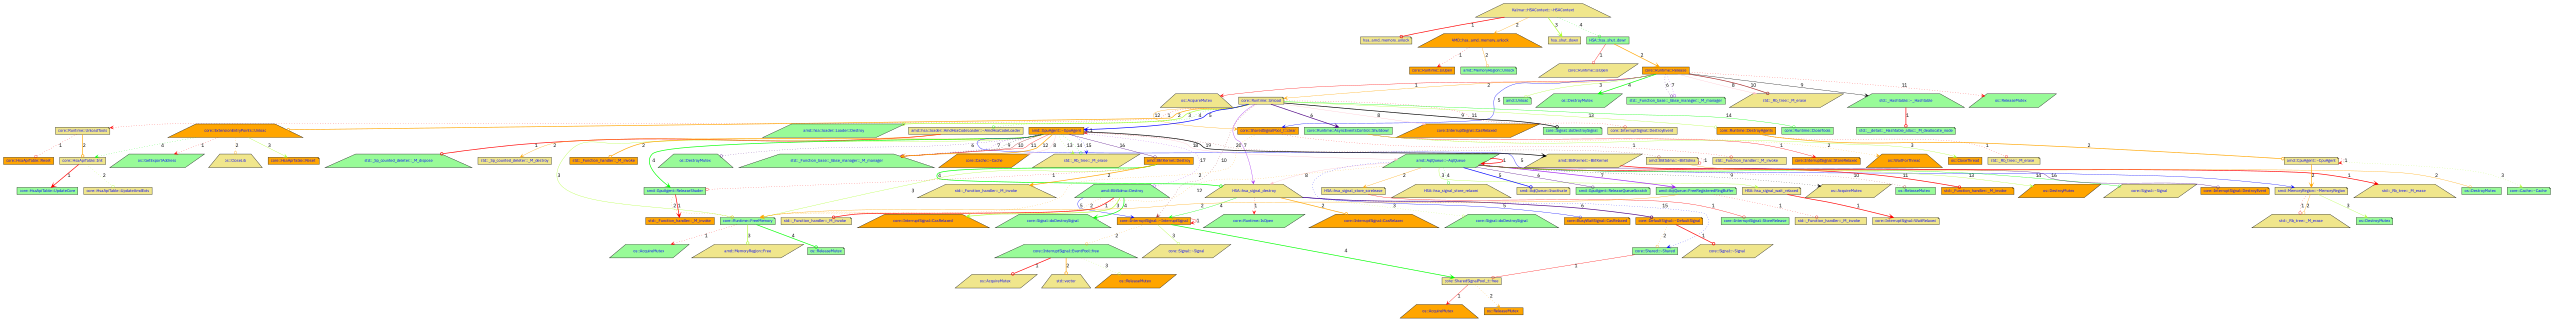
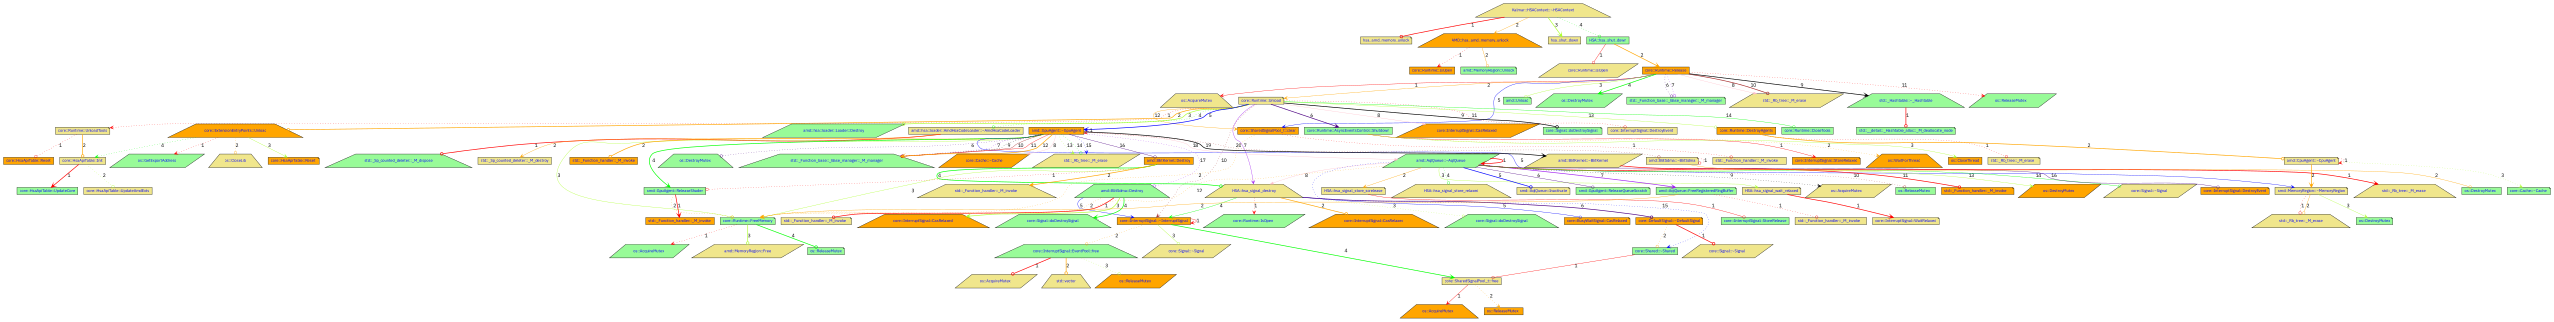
  digraph {
    fontname="IBM Plex Sans"
    rankdir=TB
    node [fillcolor=khaki fontcolor=blue fontname="IBM Plex Sans" fontsize=12 ordering=out shape=box style=filled]
    edge [arrowhead=odot color=red fontname="IBM Plex Sans" style=dotted]
    "Kalmar::HSAContext::~HSAContext" [height=.3 shape=trapezium]
    hsa_amd_memory_unlock [height=.3 shape=note]
    "AMD::hsa_amd_memory_unlock" [fillcolor=orange height=.3 shape=trapezium]
    hsa_shut_down [height=.3]
    "HSA::hsa_shut_down" [fillcolor=palegreen height=.3]
    "core::Runtime::IsOpen" [fillcolor=orange height=.3]
    "amd::MemoryRegion::Unlock" [fillcolor=palegreen height=.3 shape=note]
    "core::Runtime::IsOpen " [height=.3 shape=parallelogram]
    "core::Runtime::Release" [fillcolor=orange height=.3]
    "os::AcquireMutex" [height=.3 shape=trapezium]
    "core::Runtime::Unload" [height=.3 shape=note]
    "core::SharedSignalPool_t::clear" [fillcolor=orange height=.3]
    "amd::Unload" [fillcolor=palegreen height=.3 shape=note]
    "os::DestroyMutex    " [fillcolor=palegreen height=.3 shape=parallelogram]
    "std::_Function_base::_Base_manager::_M_manager " [fillcolor=palegreen height=.3 shape=note]
    "std::_Rb_tree::_M_erase    " [height=.3 shape=parallelogram]
    "std::_Hashtable::~_Hashtable" [fillcolor=palegreen height=.3 shape=trapezium]
    "os::ReleaseMutex    " [fillcolor=palegreen height=.3 shape=parallelogram]
    "core::Runtime::UnloadTools" [height=.3 shape=note]
    "core::ExtensionEntryPoints::Unload" [fillcolor=orange height=.3 shape=trapezium]
    "amd::hsa::loader::Loader::Destroy" [fillcolor=palegreen height=.3 shape=parallelogram]
    "amd::hsa::loader::AmdHsaCodeLoader::~AmdHsaCodeLoader" [height=.3]
    "amd::GpuAgent::~GpuAgent" [fillcolor=orange height=.3]
    "HSA::hsa_signal_destroy" [height=.3 shape=trapezium]
    "core::InterruptSignal::~InterruptSignal" [fillcolor=orange height=.3]
    "core::Runtime::AsyncEventsControl::Shutdown" [fillcolor=palegreen height=.3]
    "core::InterruptSignal::CasRelaxed  " [fillcolor=orange height=.3 shape=parallelogram]
    "core::Signal::doDestroySignal  " [fillcolor=palegreen height=.3 shape=note]
    "core::InterruptSignal::DestroyEvent " [height=.3]
    "core::Runtime::DestroyAgents" [fillcolor=orange height=.3]
    "core::Runtime::CloseTools" [fillcolor=palegreen height=.3]
    "core::Runtime::FreeMemory" [fillcolor=palegreen height=.3 shape=note]
    "std::_Function_handler::_M_invoke      " [height=.3]
    "std::__detail::_Hashtable_alloc::_M_deallocate_node" [fillcolor=palegreen height=.3 shape=note]
    "core::HsaApiTable::Reset" [fillcolor=orange height=.3]
    "core::HsaApiTable::Init" [height=.3]
    "os::GetExportAddress" [fillcolor=palegreen height=.3 shape=parallelogram]
    "os::CloseLib" [height=.3 shape=trapezium]
    "core::HsaApiTable::Reset " [fillcolor=orange height=.3 shape=note]
    "std::_Sp_counted_deleter::_M_dispose" [fillcolor=palegreen height=.3 shape=trapezium]
    "std::_Sp_counted_deleter::_M_destroy" [height=.3]
    "std::_Function_handler::_M_invoke" [fillcolor=orange height=.3]
    "amd::GpuAgent::ReleaseShader" [fillcolor=palegreen height=.3]
    "amd::MemoryRegion::~MemoryRegion" [height=.3 shape=note]
    "os::DestroyMutex " [fillcolor=palegreen height=.3 shape=trapezium]
    "std::_Function_base::_Base_manager::_M_manager" [fillcolor=palegreen height=.3 shape=trapezium]
    "core::Cache::~Cache" [fillcolor=orange height=.3 shape=parallelogram]
    "std::_Rb_tree::_M_erase " [height=.3 shape=parallelogram]
    "amd::BlitKernel::Destroy" [fillcolor=orange height=.3]
    "amd::BlitSdma::Destroy" [fillcolor=palegreen height=.3 shape=trapezium]
    "amd::AqlQueue::~AqlQueue" [fillcolor=palegreen height=.3 shape=parallelogram]
    "amd::BlitKernel::~BlitKernel" [height=.3 shape=parallelogram]
    "amd::BlitSdma::~BlitSdma" [height=.3 shape=note]
    "core::Runtime::IsOpen  " [fillcolor=palegreen height=.3 shape=parallelogram]
    "core::InterruptSignal::CasRelaxed" [fillcolor=orange height=.3 shape=trapezium]
    "core::Signal::doDestroySignal" [fillcolor=palegreen height=.3 shape=trapezium]
    "core::BusyWaitSignal::CasRelaxed" [fillcolor=orange height=.3 shape=note]
    "core::DefaultSignal::~DefaultSignal" [fillcolor=orange height=.3 shape=note]
    "core::InterruptSignal::EventPool::free" [fillcolor=palegreen height=.3 shape=trapezium]
    "core::Signal::~Signal" [height=.3 shape=parallelogram]
    "core::SharedSignalPool_t::free" [height=.3]
    "core::InterruptSignal::StoreRelaxed" [fillcolor=orange height=.3 shape=note]
    "os::WaitForThread" [fillcolor=orange height=.3 shape=trapezium]
    "os::CloseThread" [fillcolor=orange height=.3]
    "std::_Rb_tree::_M_erase   " [height=.3 shape=note]
    "amd::CpuAgent::~CpuAgent" [height=.3 shape=note]
    "core::HsaApiTable::UpdateCore" [fillcolor=palegreen height=.3]
    "core::HsaApiTable::UpdateAmdExts" [height=.3]
    "os::AcquireMutex " [fillcolor=palegreen height=.3 shape=parallelogram]
    "amd::MemoryRegion::Free" [height=.3 shape=parallelogram]
    "os::ReleaseMutex" [fillcolor=palegreen height=.3 shape=note]
    "std::_Function_handler::_M_invoke " [fillcolor=orange height=.3]
    "std::_Rb_tree::_M_erase" [height=.3 shape=trapezium]
    "os::DestroyMutex" [fillcolor=palegreen height=.3 shape=note]
    "std::_Function_handler::_M_invoke  " [height=.3 shape=trapezium]
    "std::_Function_handler::_M_invoke   " [height=.3 shape=note]
    "core::InterruptSignal::CasRelaxed " [fillcolor=orange height=.3 shape=trapezium]
    "core::Signal::doDestroySignal " [fillcolor=palegreen height=.3 shape=trapezium]
    "core::Shared::~Shared" [fillcolor=palegreen height=.3]
    "HSA::hsa_signal_store_screlease" [height=.3 shape=note]
    "HSA::hsa_signal_wait_relaxed" [height=.3 shape=note]
    "HSA::hsa_signal_store_relaxed" [height=.3 shape=trapezium]
    "amd::AqlQueue::Inactivate" [height=.3 shape=note]
    "amd::GpuAgent::ReleaseQueueScratch" [fillcolor=palegreen height=.3 shape=note]
    "amd::AqlQueue::FreeRegisteredRingBuffer" [fillcolor=palegreen height=.3 shape=note]
    "os::AcquireMutex    " [height=.3 shape=parallelogram]
    "os::ReleaseMutex   " [fillcolor=palegreen height=.3]
    "std::_Function_handler::_M_invoke     " [fillcolor=orange height=.3 shape=note]
    "os::DestroyMutex  " [fillcolor=orange height=.3 shape=parallelogram]
    "core::Signal::~Signal  " [height=.3 shape=parallelogram]
    "core::InterruptSignal::DestroyEvent" [fillcolor=orange height=.3 shape=note]
    "std::_Rb_tree::_M_erase  " [height=.3 shape=trapezium]
    "os::DestroyMutex   " [fillcolor=palegreen height=.3]
    "core::Signal::~Signal " [height=.3 shape=parallelogram]
    "os::AcquireMutex  " [height=.3 shape=parallelogram]
    "std::vector" [height=.3 shape=trapezium]
    "os::ReleaseMutex " [fillcolor=orange height=.3 shape=parallelogram]
    "os::AcquireMutex   " [fillcolor=orange height=.3 shape=trapezium]
    "os::ReleaseMutex  " [fillcolor=orange height=.3]
    "core::InterruptSignal::StoreRelease" [fillcolor=palegreen height=.3]
    "core::InterruptSignal::WaitRelaxed" [height=.3 shape=note]
    "std::_Function_handler::_M_invoke    " [height=.3]
    "core::Cache::~Cache " [fillcolor=palegreen height=.3 shape=note]
    "Kalmar::HSAContext::~HSAContext" -> hsa_amd_memory_unlock [label=1 style=bold]
    "Kalmar::HSAContext::~HSAContext" -> "AMD::hsa_amd_memory_unlock" [arrowhead=vee color=orange label=2 style=solid]
    "Kalmar::HSAContext::~HSAContext" -> hsa_shut_down [arrowhead=vee color=greenyellow label=3 style=bold]
    "Kalmar::HSAContext::~HSAContext" -> "HSA::hsa_shut_down" [color=green label=4]
    "AMD::hsa_amd_memory_unlock" -> "core::Runtime::IsOpen" [arrowhead=vee label=1]
    "AMD::hsa_amd_memory_unlock" -> "amd::MemoryRegion::Unlock" [color=orange label=2 style=solid]
    "HSA::hsa_shut_down" -> "core::Runtime::IsOpen " [label=1 style=solid]
    "HSA::hsa_shut_down" -> "core::Runtime::Release" [arrowhead=vee color=orange label=2 style=bold]
    "core::Runtime::Release" -> "os::AcquireMutex" [arrowhead=vee label=1 style=solid]
    "core::Runtime::Release" -> "core::Runtime::Unload" [arrowhead=vee color=orange label=2 style=solid]
    "core::Runtime::Release" -> "core::SharedSignalPool_t::clear" [arrowhead=vee color=blue label=5 style=solid]
    "core::Runtime::Release" -> "amd::Unload" [color=greenyellow label=3 style=solid]
    "core::Runtime::Release" -> "os::DestroyMutex    " [arrowhead=vee color=green label=4 style=bold]
    "core::Runtime::Release" -> "std::_Function_base::_Base_manager::_M_manager " [color=indigo label=6]
    "core::Runtime::Release" -> "std::_Function_base::_Base_manager::_M_manager " [color=purple label=7]
    "core::Runtime::Release" -> "std::_Rb_tree::_M_erase    " [color=pink label=8 arrowhead="" style=""]
    "core::Runtime::Release" -> "std::_Rb_tree::_M_erase    " [color=brown label=10 style=bold]
-   "core::Runtime::Release" -> "std::_Hashtable::~_Hashtable" [arrowhead=vee color=black label=9 style=solid]
+   "core::Runtime::Release" -> "std::_Hashtable::~_Hashtable" [arrowhead=vee color=black label=9 style=bold]
    "core::Runtime::Release" -> "os::ReleaseMutex    " [arrowhead=vee label=11]
    "core::Runtime::Unload" -> "core::SharedSignalPool_t::clear" [arrowhead=vee color=orange label=12 style=solid]
    "core::Runtime::Unload" -> "core::Runtime::UnloadTools" [arrowhead=vee label=1]
    "core::Runtime::Unload" -> "core::ExtensionEntryPoints::Unload" [color=orange label=2 style=bold]
    "core::Runtime::Unload" -> "amd::hsa::loader::Loader::Destroy" [color=greenyellow label=3 style=bold]
    "core::Runtime::Unload" -> "amd::hsa::loader::AmdHsaCodeLoader::~AmdHsaCodeLoader" [color=green label=4]
    "core::Runtime::Unload" -> "amd::GpuAgent::~GpuAgent" [arrowhead=vee color=blue label=5 style=bold]
    "core::Runtime::Unload" -> "HSA::hsa_signal_destroy" [arrowhead=vee color=purple label=7 style=solid]
    "core::Runtime::Unload" -> "core::InterruptSignal::~InterruptSignal" [arrowhead=vee color=brown label=10]
    "core::Runtime::Unload" -> "core::Runtime::AsyncEventsControl::Shutdown" [arrowhead=vee color=indigo label=6 style=bold]
    "core::Runtime::Unload" -> "core::InterruptSignal::CasRelaxed  " [color=pink label=8 arrowhead="" style=""]
    "core::Runtime::Unload" -> "core::Signal::doDestroySignal  " [color=black label=9 style=bold]
    "core::Runtime::Unload" -> "core::InterruptSignal::DestroyEvent " [label=11]
    "core::Runtime::Unload" -> "core::Runtime::DestroyAgents" [color=greenyellow label=13 style=solid]
    "core::Runtime::Unload" -> "core::Runtime::CloseTools" [color=green label=14 style=solid]
    "core::SharedSignalPool_t::clear" -> "core::Runtime::FreeMemory" [arrowhead=vee color=orange label=2]
    "core::SharedSignalPool_t::clear" -> "std::_Function_handler::_M_invoke      " [label=1]
    "std::_Hashtable::~_Hashtable" -> "std::__detail::_Hashtable_alloc::_M_deallocate_node" [label=1 style=bold]
    "core::Runtime::UnloadTools" -> "core::HsaApiTable::Reset" [label=1]
    "core::Runtime::UnloadTools" -> "core::HsaApiTable::Init" [color=orange label=2 style=bold]
    "core::ExtensionEntryPoints::Unload" -> "core::HsaApiTable::Init" [arrowhead=vee color=green label=4]
    "core::ExtensionEntryPoints::Unload" -> "os::GetExportAddress" [arrowhead=vee label=1]
    "core::ExtensionEntryPoints::Unload" -> "os::CloseLib" [color=orange label=2]
    "core::ExtensionEntryPoints::Unload" -> "core::HsaApiTable::Reset " [arrowhead=vee color=greenyellow label=3 style=solid]
    "amd::hsa::loader::AmdHsaCodeLoader::~AmdHsaCodeLoader" -> "std::_Sp_counted_deleter::_M_dispose" [label=1 style=bold]
    "amd::hsa::loader::AmdHsaCodeLoader::~AmdHsaCodeLoader" -> "std::_Sp_counted_deleter::_M_destroy" [arrowhead=vee color=orange label=2 style=solid]
    "amd::GpuAgent::~GpuAgent" -> "amd::GpuAgent::~GpuAgent" [arrowhead=vee label=1]
    "amd::GpuAgent::~GpuAgent" -> "core::Runtime::FreeMemory" [color=greenyellow label=3 style=solid]
    "amd::GpuAgent::~GpuAgent" -> "std::_Function_handler::_M_invoke" [color=orange label=2 style=bold]
    "amd::GpuAgent::~GpuAgent" -> "amd::GpuAgent::ReleaseShader" [arrowhead=vee color=green label=4 style=bold]
    "amd::GpuAgent::~GpuAgent" -> "amd::MemoryRegion::~MemoryRegion" [arrowhead=vee color=blue label=5 style=solid]
    "amd::GpuAgent::~GpuAgent" -> "os::DestroyMutex " [color=indigo label=6]
    "amd::GpuAgent::~GpuAgent" -> "std::_Function_base::_Base_manager::_M_manager" [arrowhead=vee color=purple label=7]
    "amd::GpuAgent::~GpuAgent" -> "std::_Function_base::_Base_manager::_M_manager" [color=black label=9]
    "amd::GpuAgent::~GpuAgent" -> "std::_Function_base::_Base_manager::_M_manager" [color=brown label=10 style=solid]
    "amd::GpuAgent::~GpuAgent" -> "std::_Function_base::_Base_manager::_M_manager" [label=11 style=solid]
    "amd::GpuAgent::~GpuAgent" -> "std::_Function_base::_Base_manager::_M_manager" [arrowhead=vee color=orange label=12 style=bold]
    "amd::GpuAgent::~GpuAgent" -> "core::Cache::~Cache" [color=pink label=8 arrowhead="" style=""]
    "amd::GpuAgent::~GpuAgent" -> "std::_Rb_tree::_M_erase " [arrowhead=vee color=greenyellow label=13]
    "amd::GpuAgent::~GpuAgent" -> "std::_Rb_tree::_M_erase " [color=green label=14]
    "amd::GpuAgent::~GpuAgent" -> "std::_Rb_tree::_M_erase " [arrowhead=vee color=blue label=15]
    "amd::GpuAgent::~GpuAgent" -> "amd::BlitKernel::Destroy" [color=indigo label=16 style=solid]
    "amd::GpuAgent::~GpuAgent" -> "amd::BlitSdma::Destroy" [color=purple label=17]
    "amd::GpuAgent::~GpuAgent" -> "amd::AqlQueue::~AqlQueue" [color=pink label=18 arrowhead="" style=""]
    "amd::GpuAgent::~GpuAgent" -> "amd::BlitKernel::~BlitKernel" [arrowhead=vee color=black label=19 style=bold]
    "amd::GpuAgent::~GpuAgent" -> "amd::BlitSdma::~BlitSdma" [color=brown label=20]
    "HSA::hsa_signal_destroy" -> "core::InterruptSignal::~InterruptSignal" [arrowhead=vee color=green label=4 style=solid]
    "HSA::hsa_signal_destroy" -> "core::Runtime::IsOpen  " [arrowhead=vee label=1]
    "HSA::hsa_signal_destroy" -> "core::InterruptSignal::CasRelaxed" [color=orange label=2 style=bold]
    "HSA::hsa_signal_destroy" -> "core::Signal::doDestroySignal" [color=greenyellow label=3]
    "HSA::hsa_signal_destroy" -> "core::BusyWaitSignal::CasRelaxed" [color=blue label=5 style=solid]
    "HSA::hsa_signal_destroy" -> "core::DefaultSignal::~DefaultSignal" [color=indigo label=6 style=bold]
    "core::InterruptSignal::~InterruptSignal" -> "core::InterruptSignal::~InterruptSignal" [arrowhead=vee label=1 style=solid]
    "core::InterruptSignal::~InterruptSignal" -> "core::InterruptSignal::EventPool::free" [color=orange label=2]
    "core::InterruptSignal::~InterruptSignal" -> "core::Signal::~Signal" [color=greenyellow label=3 style=solid]
    "core::InterruptSignal::~InterruptSignal" -> "core::SharedSignalPool_t::free" [arrowhead=vee color=green label=4 style=bold]
    "core::Runtime::AsyncEventsControl::Shutdown" -> "core::InterruptSignal::StoreRelaxed" [arrowhead=vee label=1 style=solid]
    "core::Runtime::AsyncEventsControl::Shutdown" -> "os::WaitForThread" [arrowhead=vee color=orange label=2]
    "core::Runtime::AsyncEventsControl::Shutdown" -> "os::CloseThread" [arrowhead=vee color=greenyellow label=3 style=solid]
    "core::Runtime::DestroyAgents" -> "std::_Rb_tree::_M_erase   " [label=1]
    "core::Runtime::DestroyAgents" -> "amd::CpuAgent::~CpuAgent" [color=orange label=2 style=bold]
    "core::Runtime::FreeMemory" -> "os::AcquireMutex " [arrowhead=vee label=1]
    "core::Runtime::FreeMemory" -> "amd::MemoryRegion::Free" [color=greenyellow label=3 style=bold]
    "core::Runtime::FreeMemory" -> "os::ReleaseMutex" [color=green label=4 style=bold]
    "core::HsaApiTable::Init" -> "core::HsaApiTable::UpdateCore" [arrowhead=vee label=1 style=bold]
    "core::HsaApiTable::Init" -> "core::HsaApiTable::UpdateAmdExts" [color=greenyellow label=2]
    "amd::GpuAgent::ReleaseShader" -> "core::Runtime::FreeMemory" [color=orange label=2]
    "amd::GpuAgent::ReleaseShader" -> "std::_Function_handler::_M_invoke " [arrowhead=vee label=1 style=bold]
    "amd::MemoryRegion::~MemoryRegion" -> "std::_Rb_tree::_M_erase" [label=1]
    "amd::MemoryRegion::~MemoryRegion" -> "std::_Rb_tree::_M_erase" [color=orange label=2 style=solid]
    "amd::MemoryRegion::~MemoryRegion" -> "os::DestroyMutex" [arrowhead=vee color=greenyellow label=3 style=solid]
    "amd::BlitKernel::Destroy" -> "HSA::hsa_signal_destroy" [color=green label=4 style=bold]
    "amd::BlitKernel::Destroy" -> "core::Runtime::FreeMemory" [color=greenyellow label=3 style=solid]
    "amd::BlitKernel::Destroy" -> "amd::GpuAgent::ReleaseShader" [label=1]
    "amd::BlitKernel::Destroy" -> "std::_Function_handler::_M_invoke  " [arrowhead=vee color=orange label=2 style=bold]
    "amd::BlitSdma::Destroy" -> "core::InterruptSignal::~InterruptSignal" [arrowhead=vee color=blue label=5 style=solid]
    "amd::BlitSdma::Destroy" -> "core::Runtime::FreeMemory" [arrowhead=vee color=orange label=2]
    "amd::BlitSdma::Destroy" -> "std::_Function_handler::_M_invoke   " [label=1 style=bold]
    "amd::BlitSdma::Destroy" -> "core::InterruptSignal::CasRelaxed " [arrowhead=vee color=greenyellow label=3 style=bold]
    "amd::BlitSdma::Destroy" -> "core::Signal::doDestroySignal " [arrowhead=vee color=green label=4 style=bold]
    "amd::AqlQueue::~AqlQueue" -> "HSA::hsa_signal_destroy" [color=pink label=8 arrowhead="" style=""]
    "amd::AqlQueue::~AqlQueue" -> "core::Runtime::FreeMemory" [arrowhead=vee color=orange label=12]
    "amd::AqlQueue::~AqlQueue" -> "amd::AqlQueue::~AqlQueue" [arrowhead=vee label=1 style=bold]
    "amd::AqlQueue::~AqlQueue" -> "core::Shared::~Shared" [arrowhead=vee color=blue label=15]
    "amd::AqlQueue::~AqlQueue" -> "HSA::hsa_signal_store_screlease" [arrowhead=vee color=orange label=2 style=solid]
    "amd::AqlQueue::~AqlQueue" -> "HSA::hsa_signal_wait_relaxed" [arrowhead=vee color=greenyellow label=3 style=solid]
    "amd::AqlQueue::~AqlQueue" -> "HSA::hsa_signal_store_relaxed" [color=green label=4]
    "amd::AqlQueue::~AqlQueue" -> "amd::AqlQueue::Inactivate" [color=blue label=5 style=bold]
    "amd::AqlQueue::~AqlQueue" -> "amd::GpuAgent::ReleaseQueueScratch" [color=indigo label=6 style=solid]
    "amd::AqlQueue::~AqlQueue" -> "amd::AqlQueue::FreeRegisteredRingBuffer" [arrowhead=vee color=purple label=7 style=bold]
    "amd::AqlQueue::~AqlQueue" -> "os::AcquireMutex    " [arrowhead=vee color=black label=9]
    "amd::AqlQueue::~AqlQueue" -> "os::ReleaseMutex   " [color=brown label=10]
    "amd::AqlQueue::~AqlQueue" -> "std::_Function_handler::_M_invoke     " [label=11 style=bold]
    "amd::AqlQueue::~AqlQueue" -> "os::DestroyMutex  " [arrowhead=vee color=greenyellow label=13 style=solid]
    "amd::AqlQueue::~AqlQueue" -> "core::Signal::~Signal  " [color=green label=14 style=solid]
    "amd::AqlQueue::~AqlQueue" -> "core::InterruptSignal::DestroyEvent" [color=indigo label=16 style=solid]
    "amd::BlitKernel::~BlitKernel" -> "std::_Rb_tree::_M_erase  " [arrowhead=vee label=1 style=bold]
    "amd::BlitSdma::~BlitSdma" -> "amd::BlitSdma::~BlitSdma" [label=1]
    "amd::BlitSdma::~BlitSdma" -> "os::DestroyMutex   " [color=orange label=2 style=solid]
    "core::DefaultSignal::~DefaultSignal" -> "core::Shared::~Shared" [color=orange label=2]
    "core::DefaultSignal::~DefaultSignal" -> "core::Signal::~Signal " [label=1 style=bold]
    "core::InterruptSignal::EventPool::free" -> "os::AcquireMutex  " [label=1 style=bold]
    "core::InterruptSignal::EventPool::free" -> "std::vector" [color=orange label=2 style=bold]
    "core::InterruptSignal::EventPool::free" -> "os::ReleaseMutex " [color=greenyellow label=3]
    "core::SharedSignalPool_t::free" -> "os::AcquireMutex   " [arrowhead=vee label=1 style=solid]
    "core::SharedSignalPool_t::free" -> "os::ReleaseMutex  " [arrowhead=vee color=orange label=2]
    "amd::CpuAgent::~CpuAgent" -> "amd::MemoryRegion::~MemoryRegion" [arrowhead=vee color=orange label=2 style=bold]
    "amd::CpuAgent::~CpuAgent" -> "amd::CpuAgent::~CpuAgent" [arrowhead=vee label=1]
    "amd::CpuAgent::~CpuAgent" -> "core::Cache::~Cache " [arrowhead=vee color=greenyellow label=3]
    "core::Shared::~Shared" -> "core::SharedSignalPool_t::free" [label=1 style=solid]
    "HSA::hsa_signal_store_screlease" -> "core::InterruptSignal::StoreRelease" [label=1 style=solid]
    "HSA::hsa_signal_wait_relaxed" -> "core::InterruptSignal::WaitRelaxed" [arrowhead=vee label=1 style=bold]
    "amd::AqlQueue::FreeRegisteredRingBuffer" -> "core::Runtime::FreeMemory" [color=orange label=2 style=solid]
    "amd::AqlQueue::FreeRegisteredRingBuffer" -> "std::_Function_handler::_M_invoke    " [label=1]
  }
